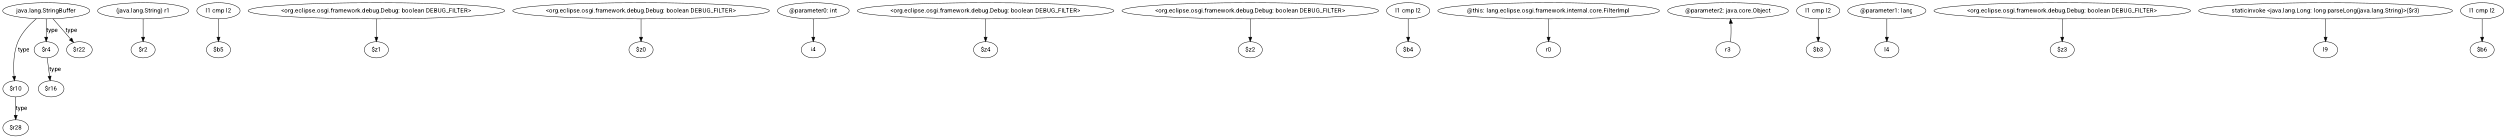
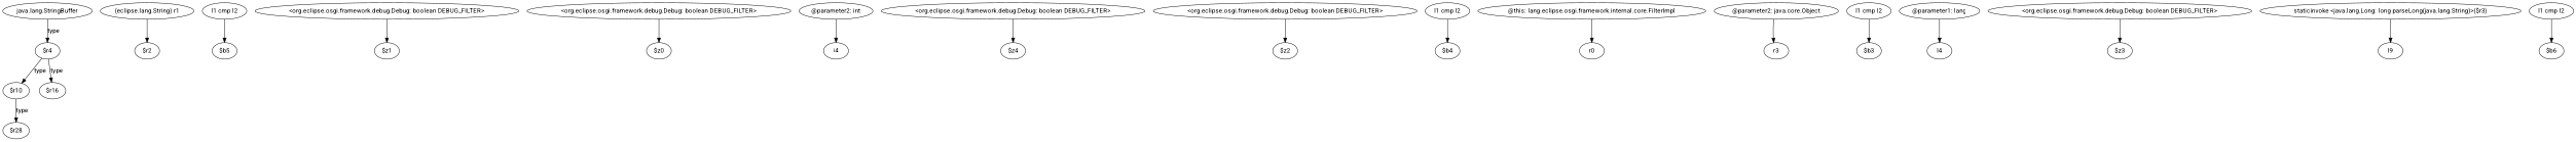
  digraph {
    fontname=Roboto
    node [fontname=Roboto]
    edge [fontname=Roboto]
    n1 [label="java.lang.StringBuffer"]
    n2 [label="$r10"]
    n3 [label="$r4"]
-   n4 [label="$r22"]
    n5 [label="$r16"]
    n6 [label="$r28"]
-   n7 [label="(java.lang.String) r1"]
+   n7 [label="(eclipse.lang.String) r1"]
    n8 [label="$r2"]
    n9 [label="l1 cmp l2"]
    n10 [label="$b5"]
    n11 [label="<org.eclipse.osgi.framework.debug.Debug: boolean DEBUG_FILTER>"]
    n12 [label="$z1"]
    n13 [label="<org.eclipse.osgi.framework.debug.Debug: boolean DEBUG_FILTER>"]
    n14 [label="$z0"]
-   n15 [label="@parameter0: int"]
+   n15 [label="@parameter2: int"]
    n16 [label=i4]
    n17 [label="<org.eclipse.osgi.framework.debug.Debug: boolean DEBUG_FILTER>"]
    n18 [label="$z4"]
    n19 [label="<org.eclipse.osgi.framework.debug.Debug: boolean DEBUG_FILTER>"]
    n20 [label="$z2"]
    n21 [label="l1 cmp l2"]
    n22 [label="$b4"]
    n23 [label="@this: lang.eclipse.osgi.framework.internal.core.FilterImpl"]
    n24 [label=r0]
    n25 [label="@parameter2: java.core.Object"]
    n26 [label=r3]
    n27 [label="l1 cmp l2"]
    n28 [label="$b3"]
    n29 [label="@parameter1: lang"]
    n30 [label=l4]
    n31 [label="<org.eclipse.osgi.framework.debug.Debug: boolean DEBUG_FILTER>"]
    n32 [label="$z3"]
    n33 [label="staticinvoke <java.lang.Long: long parseLong(java.lang.String)>($r3)"]
    n34 [label=l9]
    n35 [label="l1 cmp l2"]
    n36 [label="$b6"]
-   n1 -> n2 [label=type]
+   n3 -> n2 [label=type]
    n1 -> n3 [label=type]
-   n1 -> n4 [label=type]
    n2 -> n6 [label=type]
    n3 -> n5 [label=type]
    n7 -> n8
    n9 -> n10
    n11 -> n12
    n13 -> n14
    n15 -> n16
    n17 -> n18
    n19 -> n20
    n21 -> n22
    n23 -> n24
-   n26 -> n25
+   n25 -> n26
    n27 -> n28
    n29 -> n30
    n31 -> n32
    n33 -> n34
    n35 -> n36
  }
